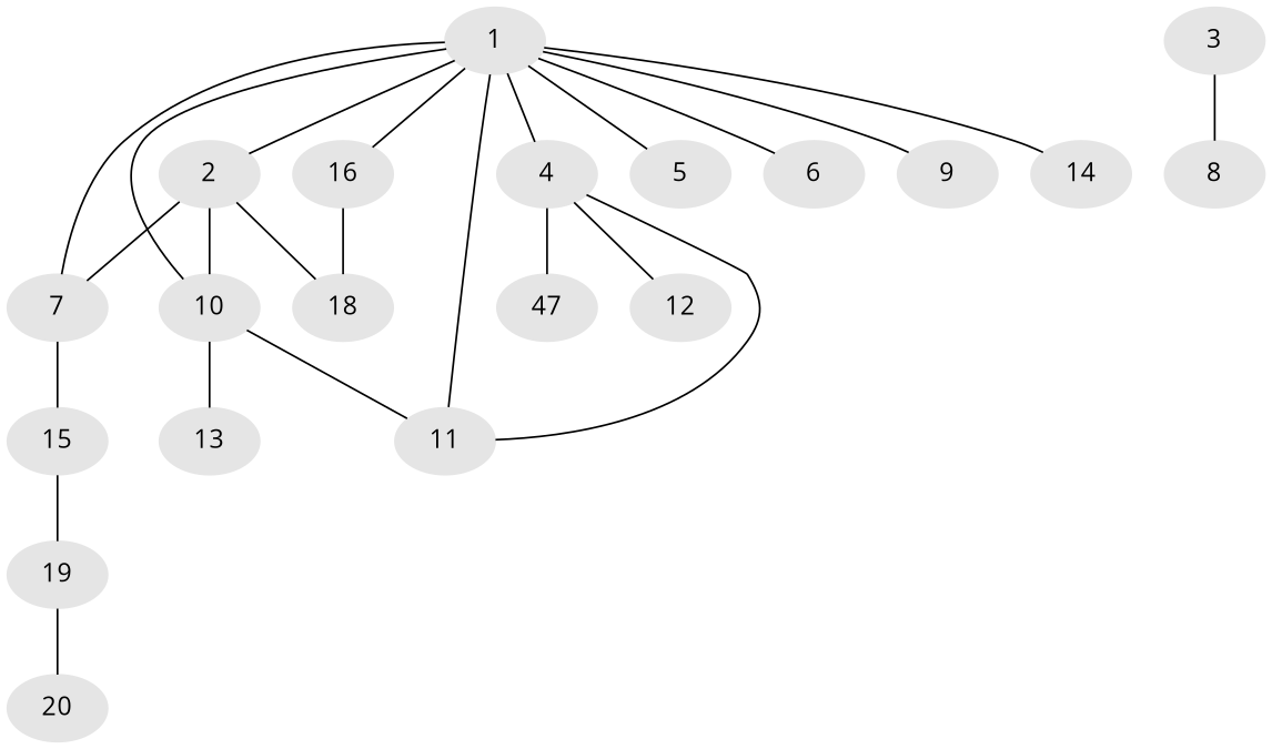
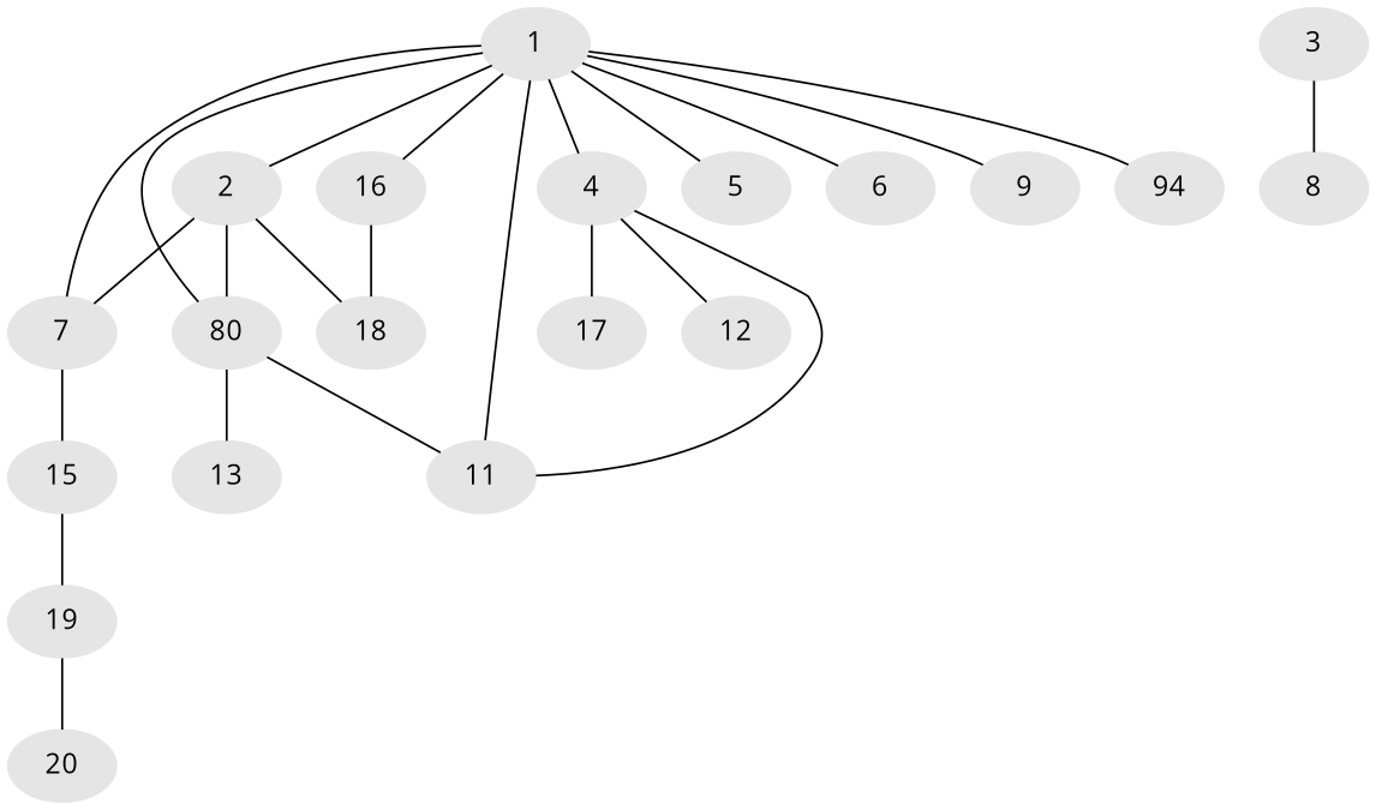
  graph {
    fontname="Open Sans"
    node [color=gray90 fontname="Open Sans" style=filled]
    edge [fontname="Open Sans"]
    1
    2
    4
    5
    6
    7
    9
-   10
+   10 [label=80]
    11
-   14
+   14 [label=94]
    16
    18
    12
-   17 [label=47]
+   17
    15
    13
    3
    8
    19
    20
    1 -- 2
    1 -- 4
    1 -- 5
    1 -- 6
    1 -- 7
    1 -- 9
    1 -- 10
    1 -- 11
    1 -- 14
    1 -- 16
    2 -- 7
    2 -- 10
    2 -- 18
    4 -- 11
    4 -- 12
    4 -- 17
    7 -- 15
    10 -- 11
    10 -- 13
    16 -- 18
    15 -- 19
    3 -- 8
    19 -- 20
  }
